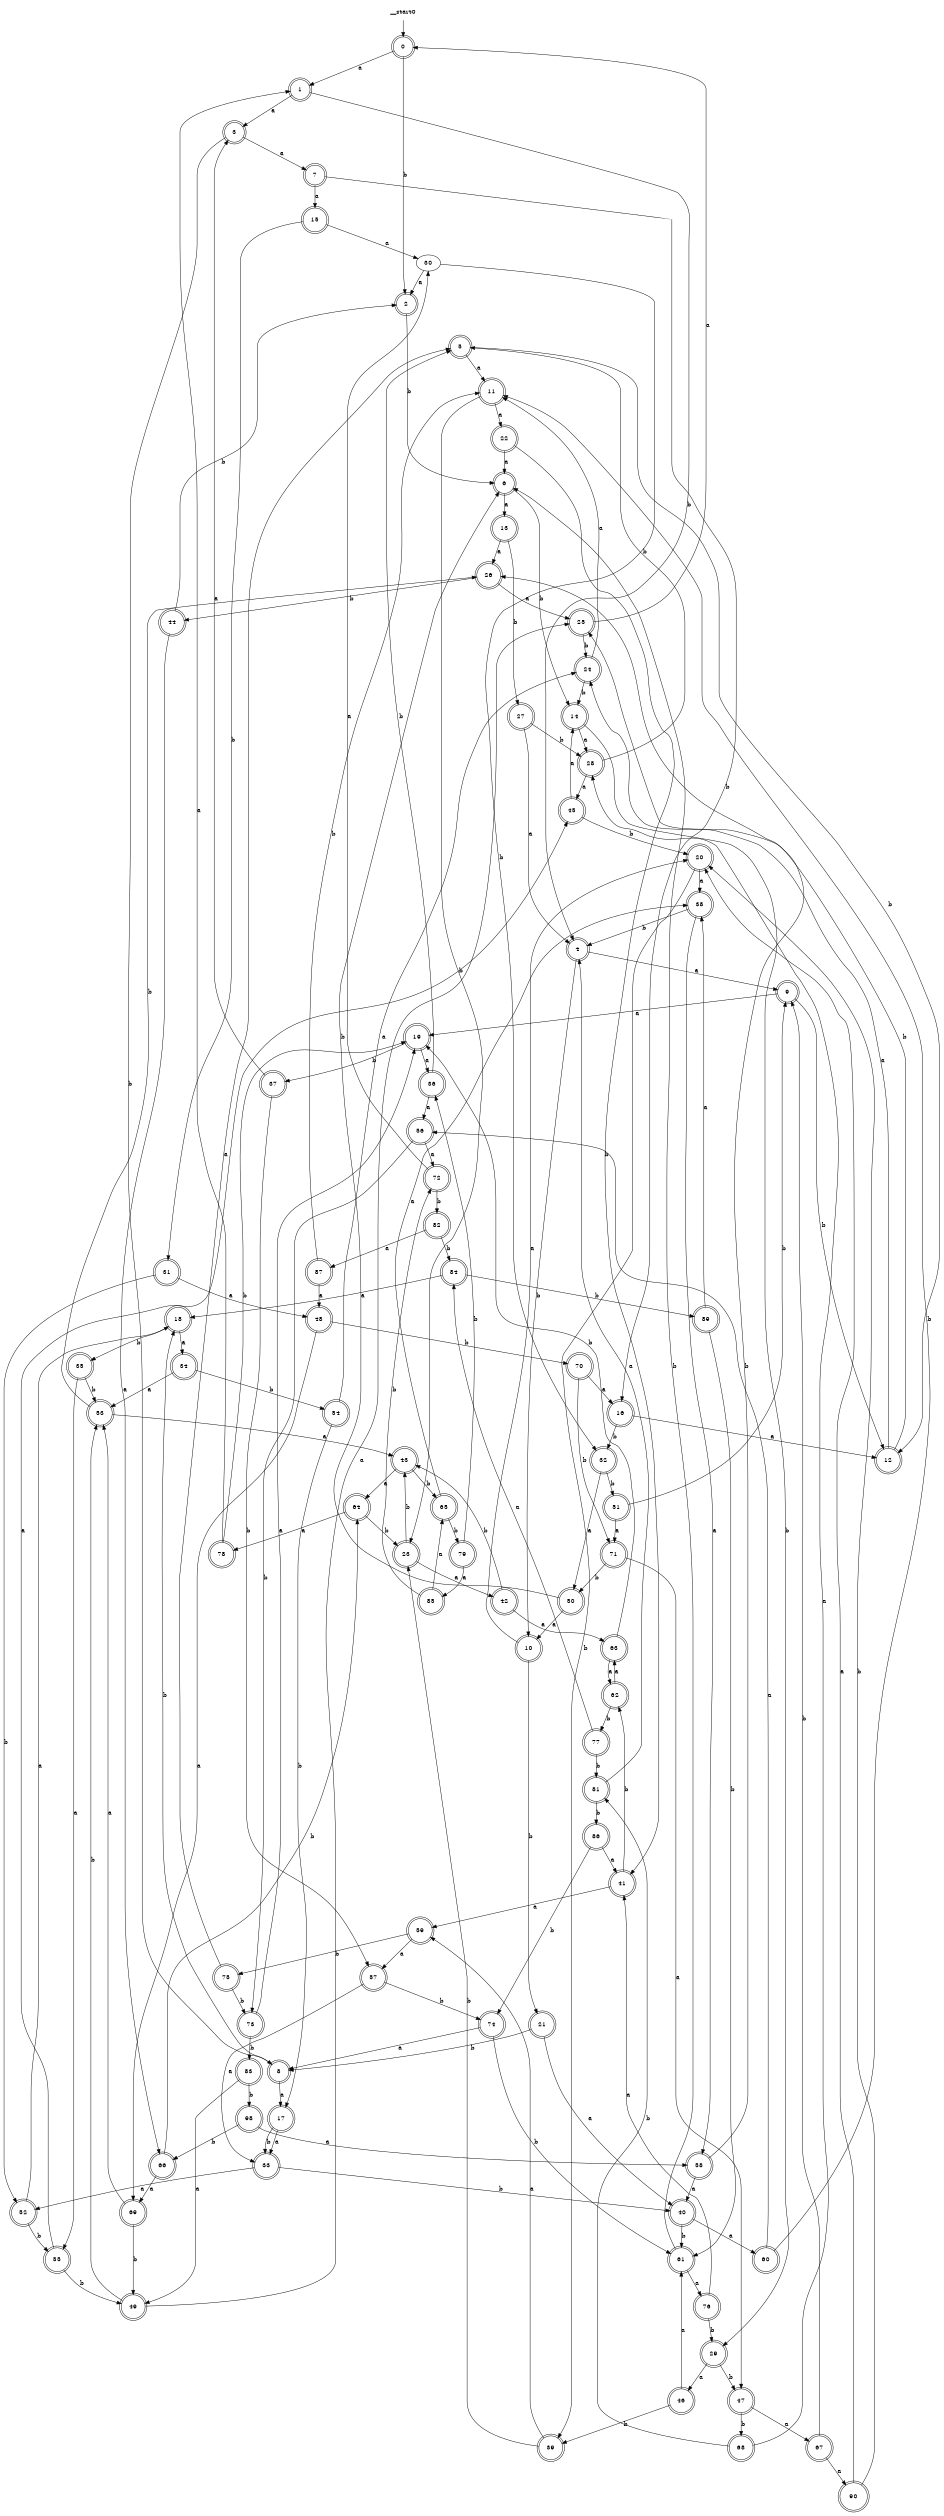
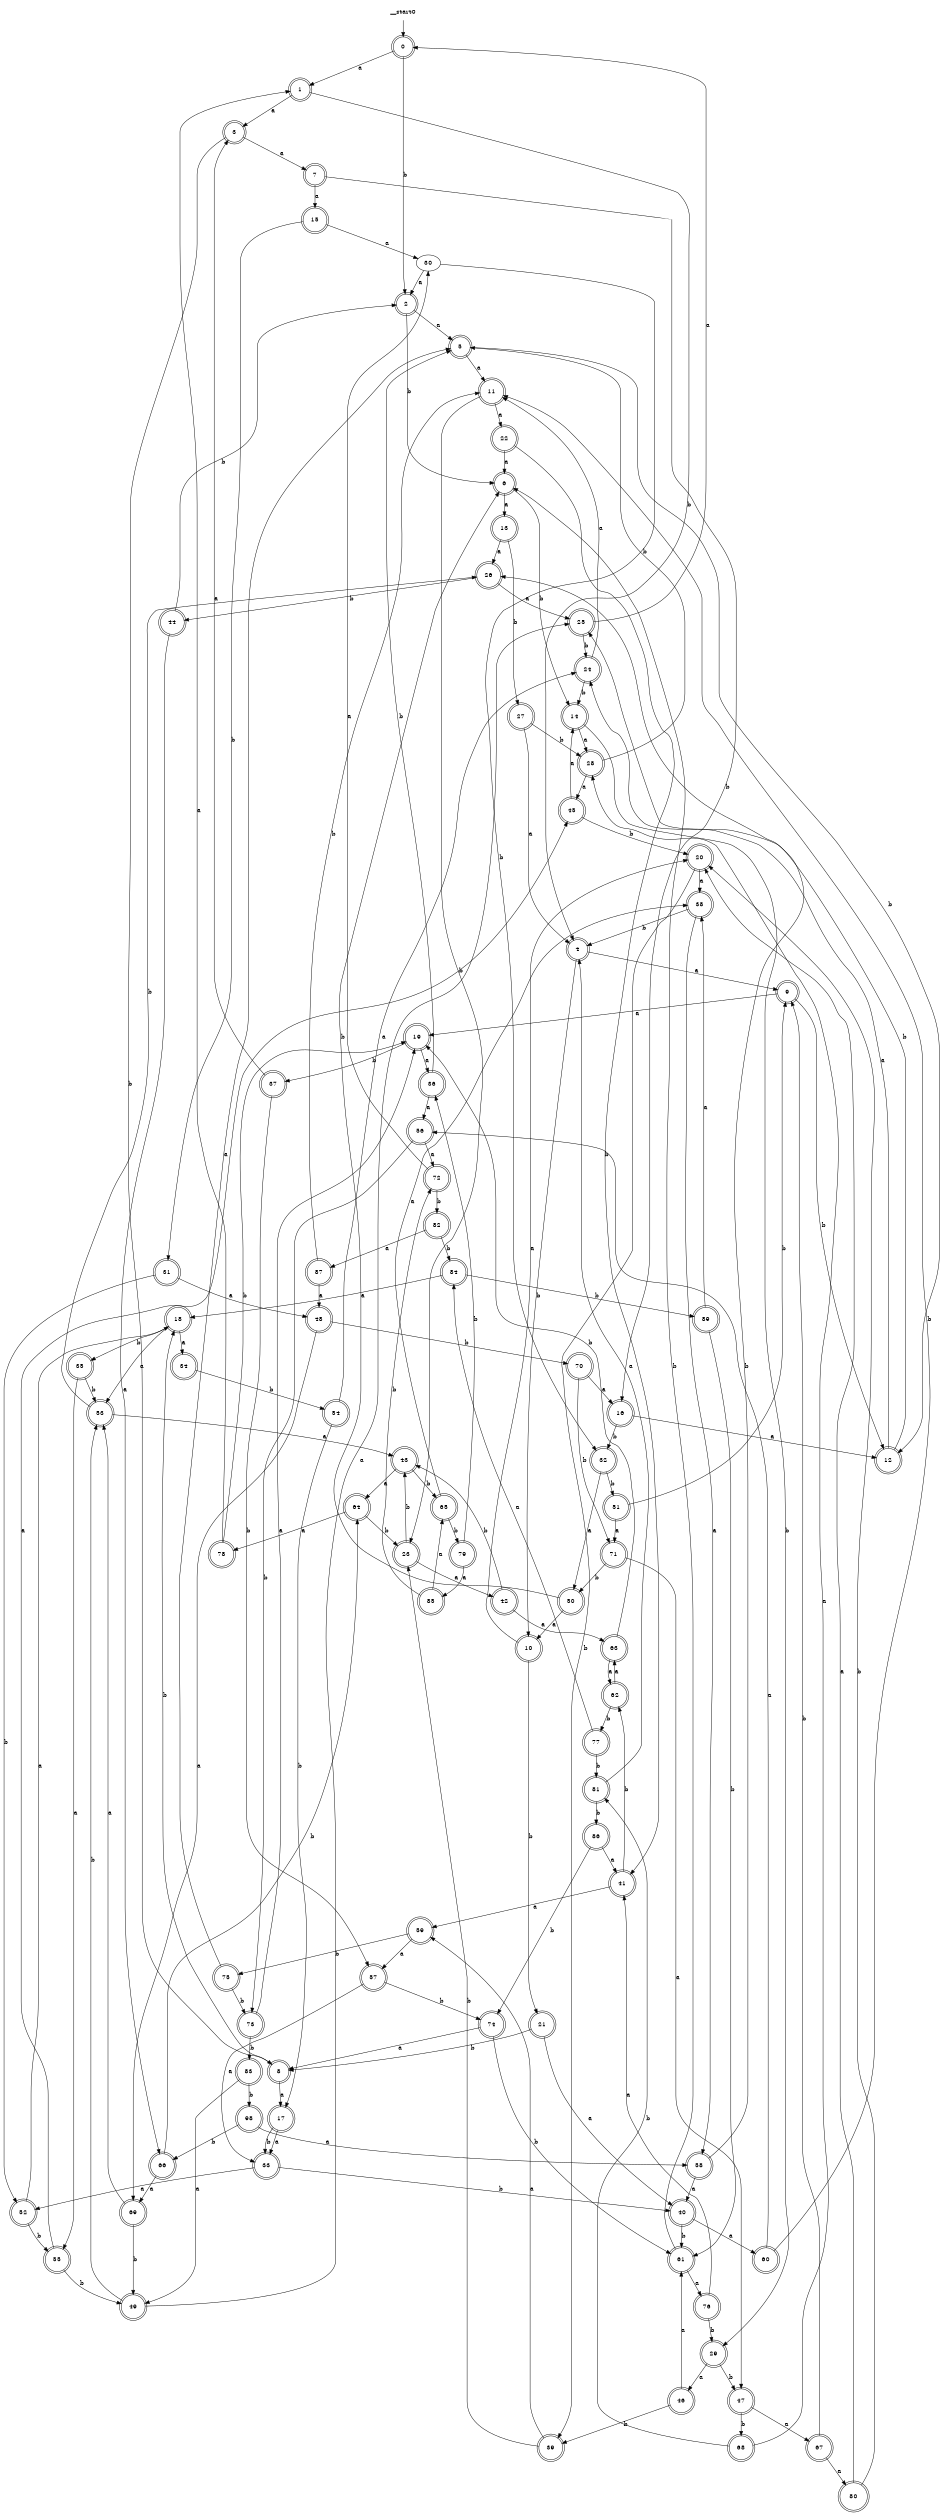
  digraph {
    fontname="DejaVu Serif"
    node [fontname="DejaVu Serif" shape=doublecircle]
    edge [fontname="DejaVu Serif"]
    __start0 [shape=none]
    0
    1
    2
    3
    4
    5
    6
    7
    8
    9
    10
    11
    12
    13
    14
    15
    16
    17
    18
    19
    20
    21
    22
    23
    24
    25
    26
    27
    28
    29
    30 [shape=""]
    31
    32
    33
    34
    35
    36
    37
    38
    39
    40
    41
    42
    43
    44
    45
    46
    47
    48
    52
    50
    51
    53
    54
    55
    56
    57
    58
    59
    60
    61
    62
    63
    64
    65
    66
    67
    68
    69
    70
    49
    71
    72
    73
    74
    75
    76
    77
    78
    79
-   80 [label=90]
+   80
    81
    82
    83
    84
    85
    86
    87
    n90 [label=98]
    89
    __start0 -> 0
    0 -> 1 [label=a]
    0 -> 2 [label=b]
    1 -> 3 [label=a]
    1 -> 4 [label=b]
+   2 -> 5 [label=a]
    2 -> 6 [label=b]
    3 -> 7 [label=a]
    3 -> 8 [label=b]
    4 -> 9 [label=a]
    4 -> 10 [label=b]
    5 -> 11 [label=a]
    5 -> 12 [label=b]
    6 -> 13 [label=a]
    6 -> 14 [label=b]
    7 -> 15 [label=a]
    7 -> 16 [label=b]
    8 -> 17 [label=a]
    8 -> 18 [label=b]
    9 -> 12 [label=b]
    9 -> 19 [label=a]
    10 -> 20 [label=a]
    10 -> 21 [label=b]
    11 -> 22 [label=a]
    11 -> 23 [label=b]
    12 -> 24 [label=a]
    12 -> 25 [label=b]
    13 -> 26 [label=a]
    13 -> 27 [label=b]
    14 -> 28 [label=a]
    14 -> 29 [label=b]
    15 -> 30 [label=a]
    15 -> 31 [label=b]
    16 -> 12 [label=a]
    16 -> 32 [label=b]
    17 -> 33 [label=a]
    17 -> 33 [label=b]
    18 -> 34 [label=a]
    18 -> 35 [label=b]
    19 -> 36 [label=a]
    19 -> 37 [label=b]
    20 -> 38 [label=a]
    20 -> 39 [label=b]
    21 -> 8 [label=b]
    21 -> 40 [label=a]
    22 -> 6 [label=a]
    22 -> 41 [label=b]
    23 -> 42 [label=a]
    23 -> 43 [label=b]
    24 -> 11 [label=a]
    24 -> 14 [label=b]
    25 -> 0 [label=a]
    25 -> 24 [label=b]
    26 -> 25 [label=a]
    26 -> 44 [label=b]
    27 -> 4 [label=a]
    27 -> 28 [label=b]
    28 -> 5 [label=b]
    28 -> 45 [label=a]
    29 -> 46 [label=a]
    29 -> 47 [label=b]
    30 -> 2 [label=a]
    30 -> 32 [label=b]
    31 -> 48 [label=a]
    31 -> 52 [label=b]
    32 -> 50 [label=a]
    32 -> 51 [label=b]
    33 -> 40 [label=b]
    33 -> 52 [label=a]
-   34 -> 53 [label=a]
+   18 -> 53 [label=a]
    34 -> 54 [label=b]
    35 -> 53 [label=b]
    35 -> 55 [label=a]
    36 -> 5 [label=b]
    36 -> 56 [label=a]
    37 -> 3 [label=a]
    37 -> 57 [label=b]
    38 -> 4 [label=b]
    38 -> 58 [label=a]
    39 -> 23 [label=b]
    39 -> 59 [label=a]
    40 -> 60 [label=a]
    40 -> 61 [label=b]
    41 -> 59 [label=a]
    41 -> 62 [label=b]
    42 -> 43 [label=b]
    42 -> 63 [label=a]
    43 -> 64 [label=a]
    43 -> 65 [label=b]
    44 -> 2 [label=b]
    44 -> 66 [label=a]
    45 -> 14 [label=a]
    45 -> 20 [label=b]
    46 -> 39 [label=b]
    46 -> 61 [label=a]
    47 -> 67 [label=a]
    47 -> 68 [label=b]
    48 -> 69 [label=a]
    48 -> 70 [label=b]
    52 -> 18 [label=a]
    52 -> 55 [label=b]
    50 -> 6 [label=b]
    50 -> 10 [label=a]
    51 -> 9 [label=b]
    51 -> 71 [label=a]
    53 -> 26 [label=b]
    53 -> 43 [label=a]
    54 -> 17 [label=b]
    54 -> 24 [label=a]
    55 -> 45 [label=a]
    55 -> 49 [label=b]
    56 -> 72 [label=a]
    56 -> 73 [label=b]
    57 -> 33 [label=a]
    57 -> 74 [label=b]
    58 -> 26 [label=b]
    58 -> 40 [label=a]
    59 -> 57 [label=a]
    59 -> 75 [label=b]
    60 -> 11 [label=b]
    60 -> 56 [label=a]
    61 -> 6 [label=b]
    61 -> 76 [label=a]
    62 -> 63 [label=a]
    62 -> 77 [label=b]
    63 -> 19 [label=b]
    63 -> 62 [label=a]
    64 -> 23 [label=b]
    64 -> 78 [label=a]
    65 -> 38 [label=a]
    65 -> 79 [label=b]
    66 -> 64 [label=b]
    66 -> 69 [label=a]
    67 -> 9 [label=b]
    67 -> 80 [label=a]
    68 -> 28 [label=a]
    68 -> 81 [label=b]
    69 -> 53 [label=a]
    69 -> 49 [label=b]
    70 -> 16 [label=a]
    70 -> 71 [label=b]
    49 -> 25 [label=a]
    49 -> 53 [label=b]
    71 -> 47 [label=a]
    71 -> 50 [label=b]
    72 -> 30 [label=a]
    72 -> 82 [label=b]
    73 -> 19 [label=a]
    73 -> 83 [label=b]
    74 -> 8 [label=a]
    74 -> 61 [label=b]
    75 -> 5 [label=a]
    75 -> 73 [label=b]
    76 -> 29 [label=b]
    76 -> 41 [label=a]
    77 -> 81 [label=b]
    77 -> 84 [label=a]
    78 -> 1 [label=a]
    78 -> 19 [label=b]
    79 -> 36 [label=b]
    79 -> 85 [label=a]
    80 -> 20 [label=a]
    80 -> 20 [label=b]
    81 -> 4 [label=a]
    81 -> 86 [label=b]
    82 -> 84 [label=b]
    82 -> 87 [label=a]
    83 -> 49 [label=a]
    83 -> n90 [label=b]
    84 -> 18 [label=a]
    84 -> 89 [label=b]
    85 -> 65 [label=a]
    85 -> 72 [label=b]
    86 -> 41 [label=a]
    86 -> 74 [label=b]
    87 -> 11 [label=b]
    87 -> 48 [label=a]
    n90 -> 58 [label=a]
    n90 -> 66 [label=b]
    89 -> 38 [label=a]
    89 -> 61 [label=b]
  }
